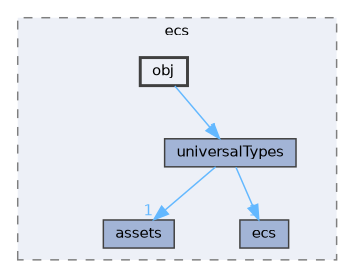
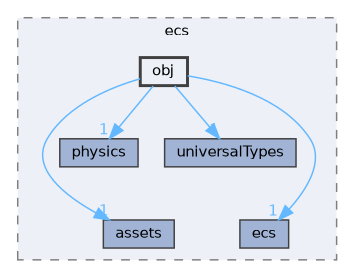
  digraph {
    compound=true
    node [color=grey25 fillcolor="#a2b4d6" fontname=Helvetica fontsize=10 shape=box style=filled]
    edge [color=steelblue1 fontcolor=steelblue1 fontname=Helvetica fontsize=10 headlabel=1 labeldistance=1.5 labelfontname=Helvetica labelfontsize=10]
    n1 [height=0.2 label=assets width=0.4]
+   n2 [height=0.2 label=physics width=0.4]
    n3 [height=0.2 label=ecs width=0.4]
    n4 [height=0.2 label=universalTypes width=0.4]
    n5 [fillcolor="#edf0f7" height=0.2 label=obj style="filled,bold" width=0.4]
    subgraph cluster_1 {
      bgcolor="#edf0f7"
      fontname=Helvetica
      fontsize=10
      label=ecs
      pencolor=grey50
      style="filled,dashed"
      n1
+     n2
      n3
      n4
      n5
    }
-   n4 -> n1
-   n4 -> n3
+   n5 -> n1
+   n5 -> n2
+   n5 -> n3
    n5 -> n4
  }
